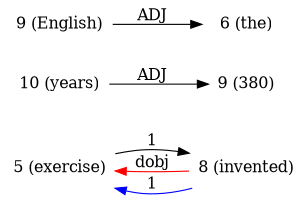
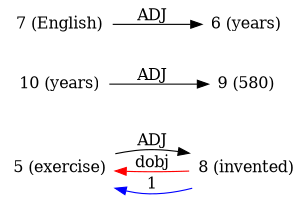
  digraph {
    rankdir=LR
    node [shape=plaintext]
    edge [dir=forward]
    n1 [label="5 (exercise)"]
    n2 [label="8 (invented)"]
    n3 [label="10 (years)"]
-   n4 [label="9 (380)"]
-   n5 [label="9 (English)"]
-   n6 [label="6 (the)"]
-   n1 -> n2 [label=1]
+   n4 [label="9 (580)"]
+   n5 [label="7 (English)"]
+   n6 [label="6 (years)"]
+   n1 -> n2 [label=ADJ]
    n2 -> n1 [color=red label=dobj]
    n2 -> n1 [color=blue label=1]
    n3 -> n4 [label=ADJ]
    n5 -> n6 [label=ADJ]
  }
